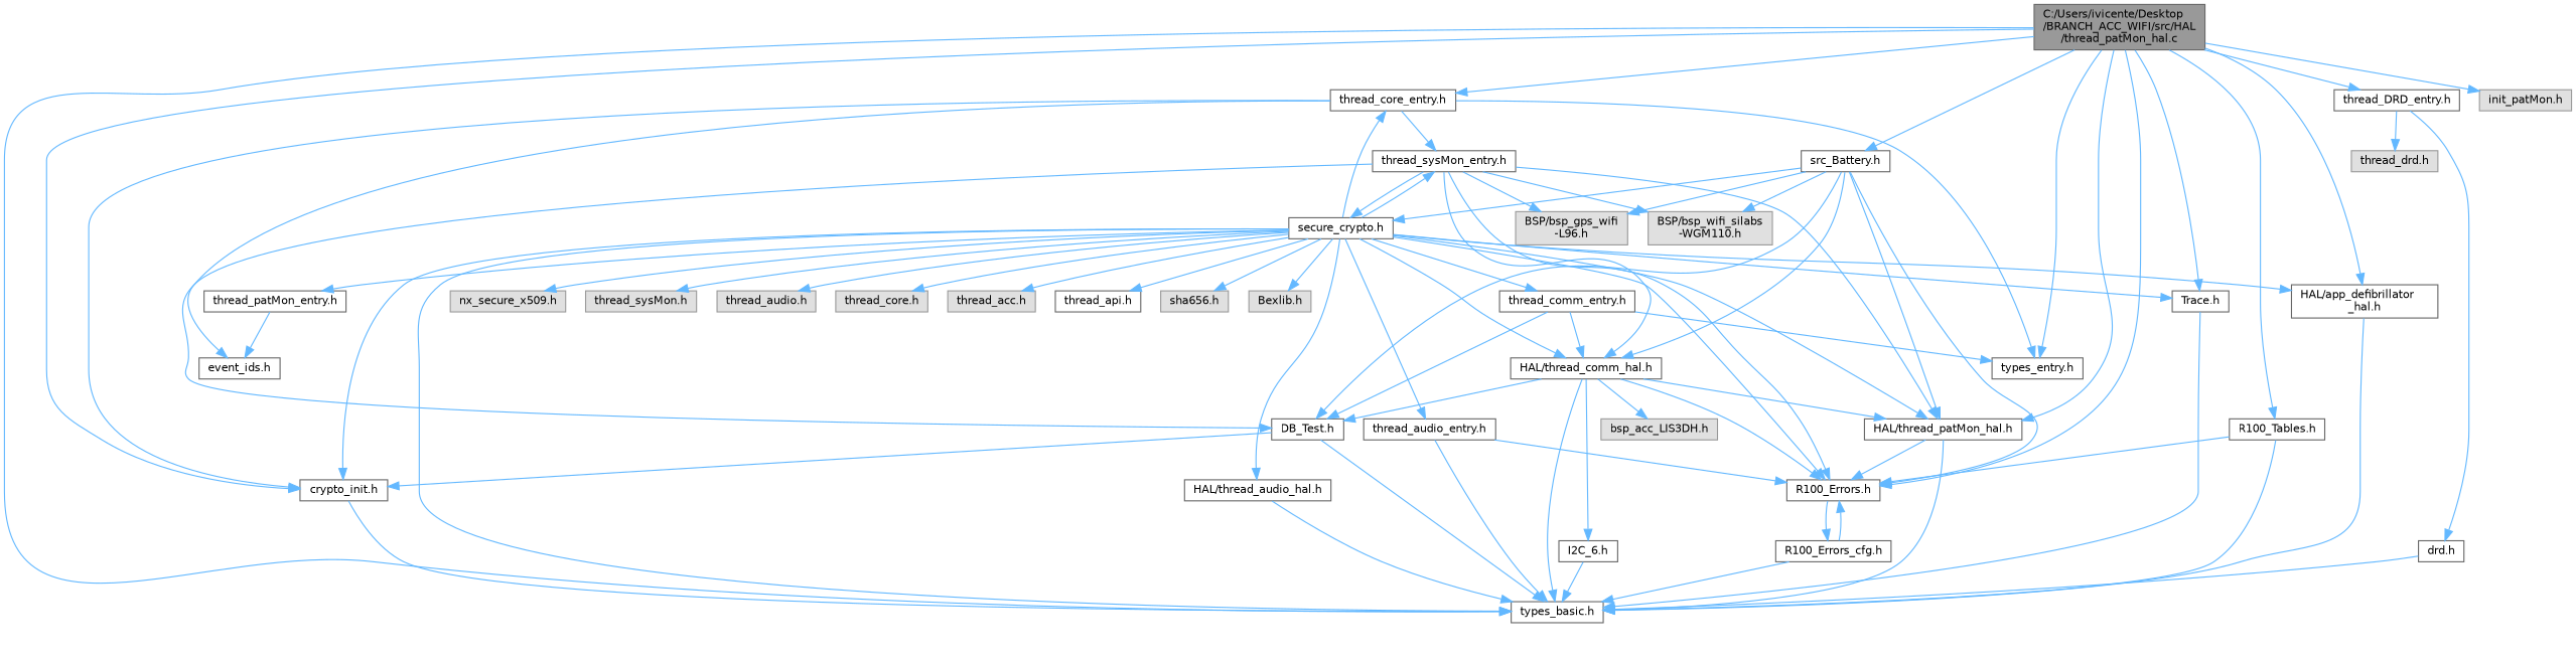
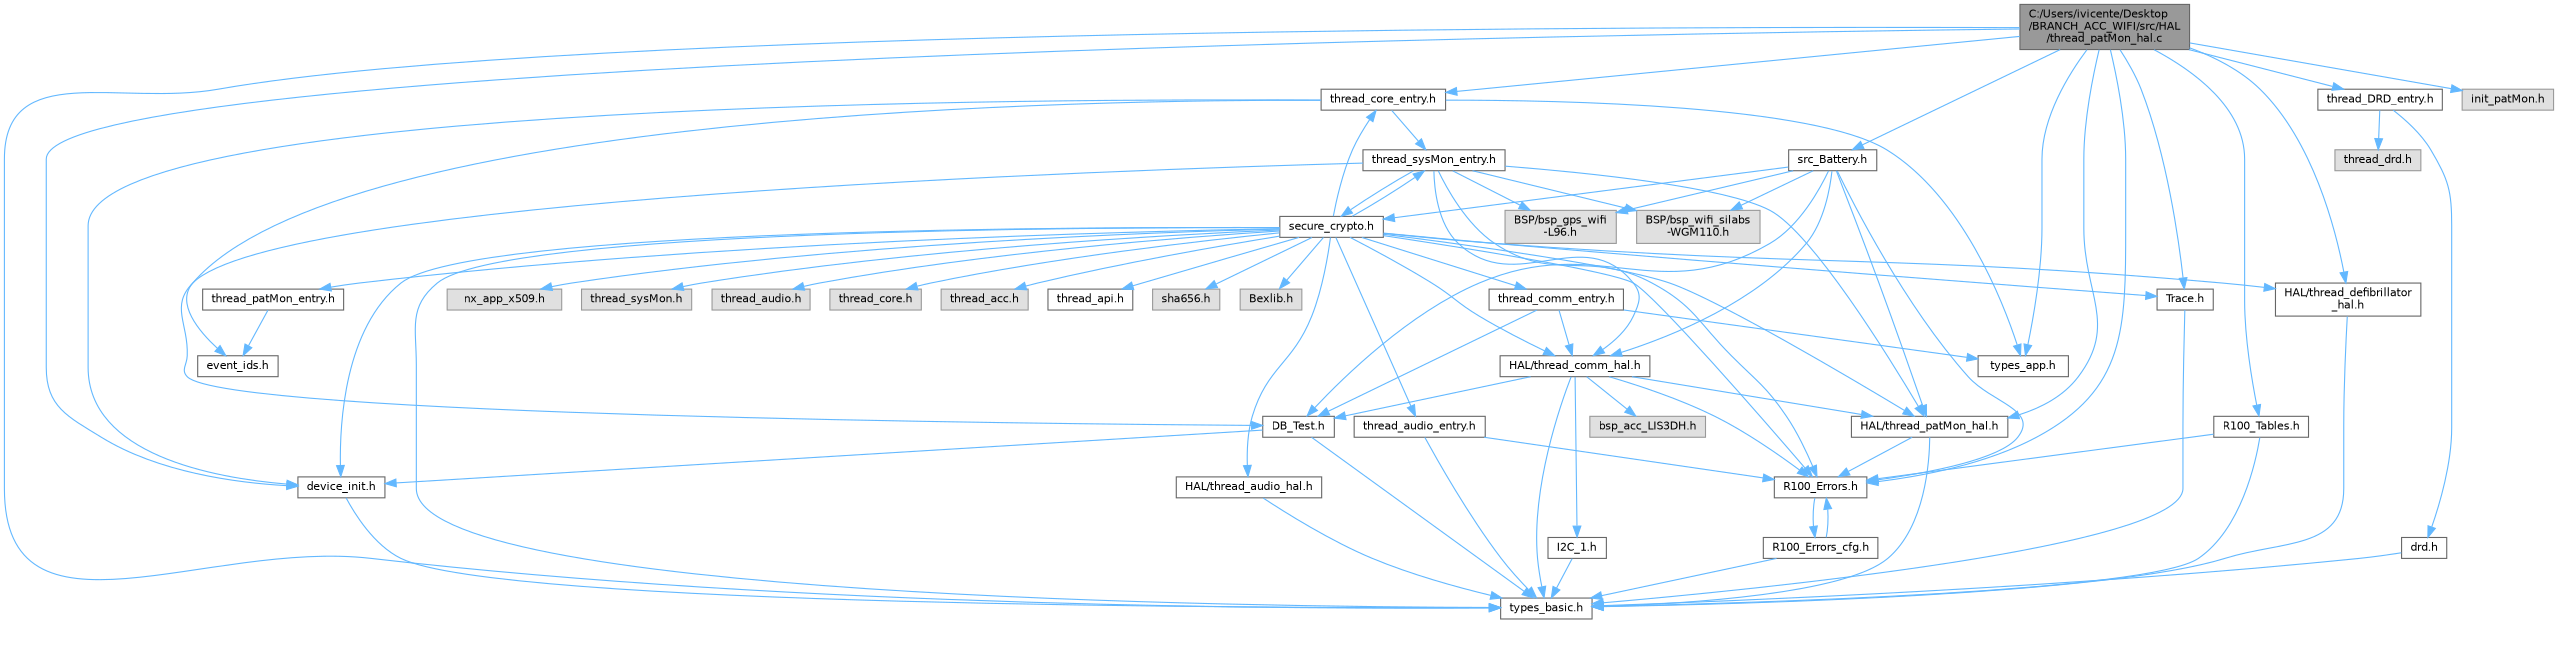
  digraph {
    node [color=grey40 fillcolor=white fontname=Helvetica fontsize=10 shape=box style=filled]
    edge [color=steelblue1 fontname=Helvetica fontsize=10 labelfontname=Helvetica labelfontsize=10 style=solid]
    n1 [color=gray40 fillcolor=grey60 fontcolor=black height=0.2 label="C:/Users/ivicente/Desktop\l/BRANCH_ACC_WIFI/src/HAL\l/thread_patMon_hal.c" width=0.4]
-   n2 [height=0.2 label="crypto_init.h" width=0.4]
+   n2 [height=0.2 label="device_init.h" width=0.4]
    n3 [height=0.2 label="types_basic.h" width=0.4]
    n4 [height=0.2 label="Trace.h" width=0.4]
-   n5 [height=0.2 label="types_entry.h" width=0.4]
+   n5 [height=0.2 label="types_app.h" width=0.4]
    n6 [height=0.2 label="R100_Errors.h" width=0.4]
    n7 [height=0.2 label="R100_Tables.h" width=0.4]
    n8 [height=0.2 label="thread_DRD_entry.h" width=0.4]
    n9 [height=0.2 label="thread_core_entry.h" width=0.4]
    n10 [height=0.2 label="HAL/thread_patMon_hal.h" width=0.4]
-   n11 [height=0.2 label="HAL/app_defibrillator\l_hal.h" width=0.4]
+   n11 [height=0.2 label="HAL/thread_defibrillator\l_hal.h" width=0.4]
    n12 [color=grey60 fillcolor="#E0E0E0" height=0.2 label="init_patMon.h" width=0.4]
    n13 [height=0.2 label="src_Battery.h" width=0.4]
    n14 [height=0.2 label="R100_Errors_cfg.h" width=0.4]
    n15 [height=0.2 label="drd.h" width=0.4]
    n16 [color=grey60 fillcolor="#E0E0E0" height=0.2 label="thread_drd.h" width=0.4]
    n17 [height=0.2 label="event_ids.h" width=0.4]
    n18 [height=0.2 label="thread_sysMon_entry.h" width=0.4]
    n19 [height=0.2 label="HAL/thread_comm_hal.h" width=0.4]
    n20 [height=0.2 label="DB_Test.h" width=0.4]
    n21 [height=0.2 label="secure_crypto.h" width=0.4]
    n22 [color=grey60 fillcolor="#E0E0E0" height=0.2 label="BSP/bsp_wifi_silabs\l-WGM110.h" width=0.4]
    n23 [color=grey60 fillcolor="#E0E0E0" height=0.2 label="BSP/bsp_gps_wifi\l-L96.h" width=0.4]
-   n24 [height=0.2 label="I2C_6.h" width=0.4]
+   n24 [height=0.2 label="I2C_1.h" width=0.4]
    n25 [color=grey60 fillcolor="#E0E0E0" height=0.2 label="bsp_acc_LIS3DH.h" width=0.4]
-   n26 [color=grey60 fillcolor="#E0E0E0" height=0.2 label="nx_secure_x509.h" width=0.4]
+   n26 [color=grey60 fillcolor="#E0E0E0" height=0.2 label="nx_app_x509.h" width=0.4]
    n27 [height=0.2 label="HAL/thread_audio_hal.h" width=0.4]
    n28 [height=0.2 label="thread_comm_entry.h" width=0.4]
    n29 [height=0.2 label="thread_patMon_entry.h" width=0.4]
    n30 [color=grey60 fillcolor="#E0E0E0" height=0.2 label="thread_sysMon.h" width=0.4]
    n31 [height=0.2 label="thread_audio_entry.h" width=0.4]
    n32 [color=grey60 fillcolor="#E0E0E0" height=0.2 label="thread_audio.h" width=0.4]
    n33 [color=grey60 fillcolor="#E0E0E0" height=0.2 label="thread_core.h" width=0.4]
    n34 [color=grey60 fillcolor="#E0E0E0" height=0.2 label="thread_acc.h" width=0.4]
    n35 [height=0.2 label="thread_api.h" width=0.4]
    n36 [color=grey60 fillcolor="#E0E0E0" height=0.2 label="sha656.h" width=0.4]
    n37 [color=grey60 fillcolor="#E0E0E0" height=0.2 label="Bexlib.h" width=0.4]
    n1 -> n2
    n1 -> n3
    n1 -> n4
    n1 -> n5
    n1 -> n6
    n1 -> n7
    n1 -> n8
    n1 -> n9
    n1 -> n10
    n1 -> n11
    n1 -> n12
    n1 -> n13
    n2 -> n3
    n4 -> n3
    n6 -> n14
    n7 -> n3
    n7 -> n6
    n8 -> n15
    n8 -> n16
    n9 -> n2
    n9 -> n5
    n9 -> n17
    n9 -> n18
    n10 -> n3
    n10 -> n6
    n11 -> n3
    n13 -> n6
    n13 -> n10
    n13 -> n19
    n13 -> n20
    n13 -> n21
    n13 -> n22
    n13 -> n23
    n14 -> n3
    n14 -> n6
    n15 -> n3
    n18 -> n6
    n18 -> n10
    n18 -> n19
    n18 -> n20
    n18 -> n21
    n18 -> n22
    n18 -> n23
    n19 -> n3
    n19 -> n6
    n19 -> n10
    n19 -> n20
    n19 -> n24
    n19 -> n25
    n20 -> n2
    n20 -> n3
    n21 -> n2
    n21 -> n3
    n21 -> n4
    n21 -> n6
    n21 -> n9
    n21 -> n10
    n21 -> n11
    n21 -> n18
    n21 -> n19
    n21 -> n26
    n21 -> n27
    n21 -> n28
    n21 -> n29
    n21 -> n30
    n21 -> n31
    n21 -> n32
    n21 -> n33
    n21 -> n34
    n21 -> n35
    n21 -> n36
    n21 -> n37
    n24 -> n3
    n27 -> n3
    n28 -> n5
    n28 -> n19
    n28 -> n20
    n29 -> n17
    n31 -> n3
    n31 -> n6
  }
